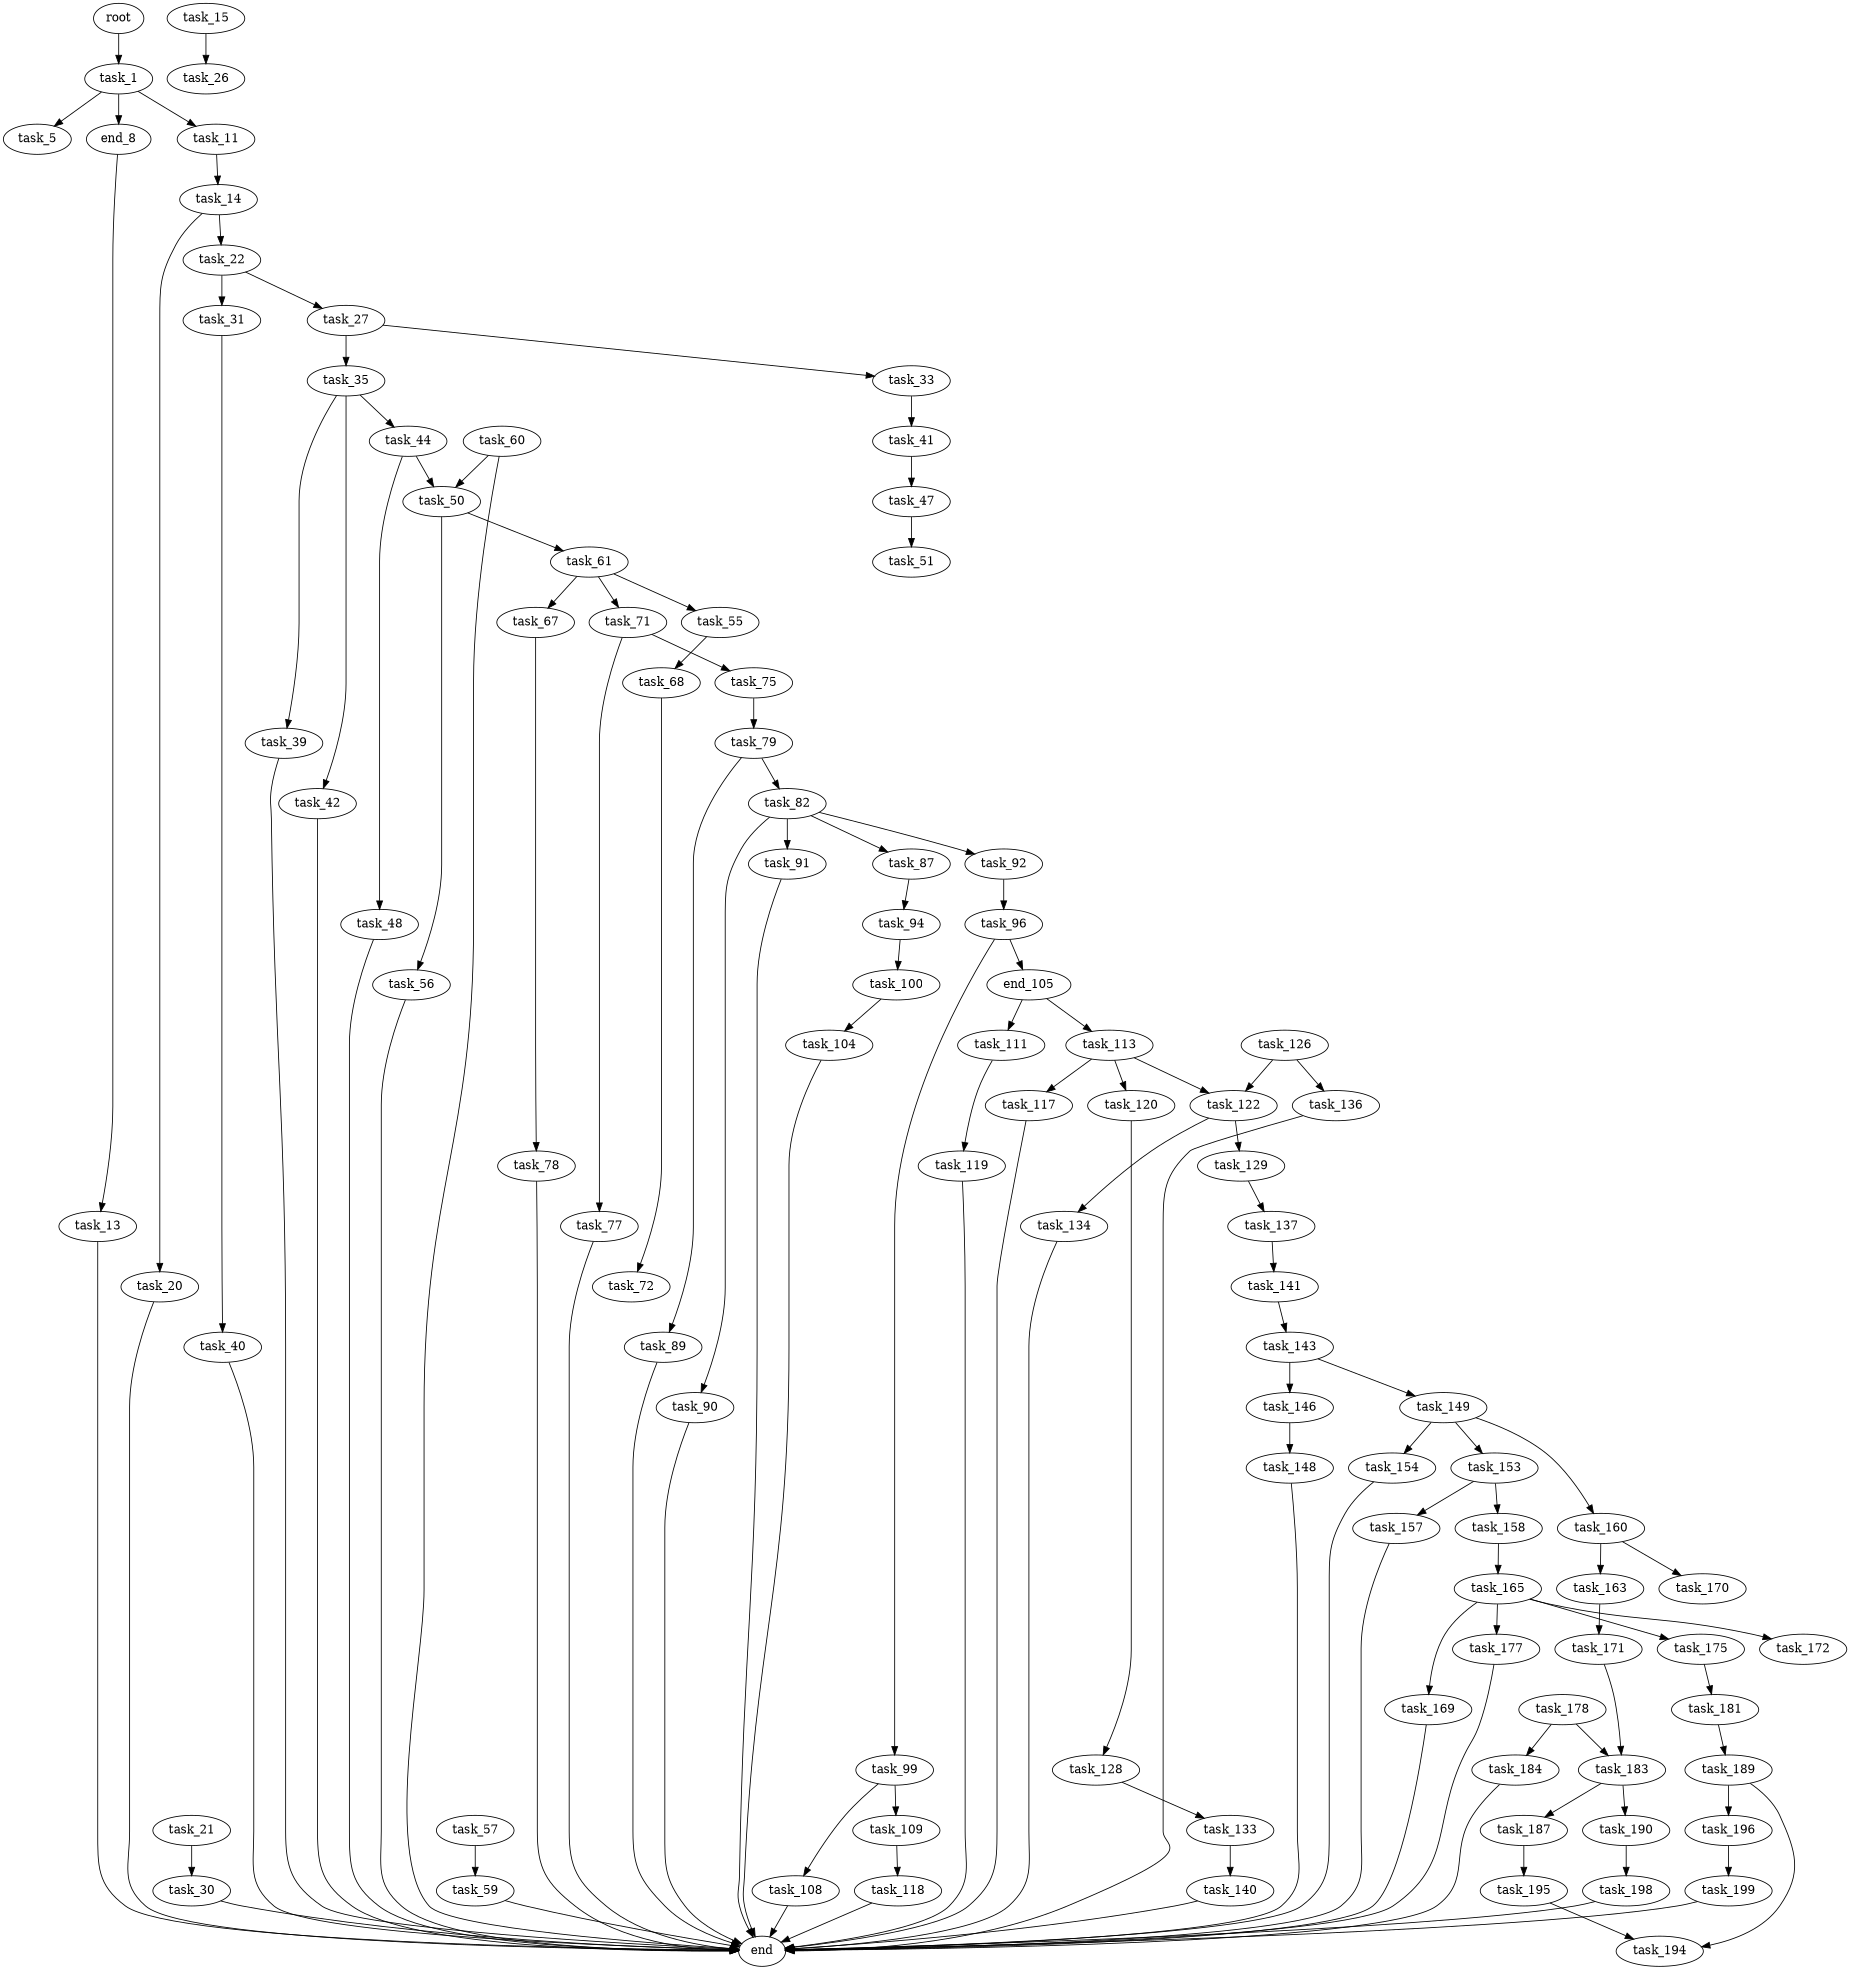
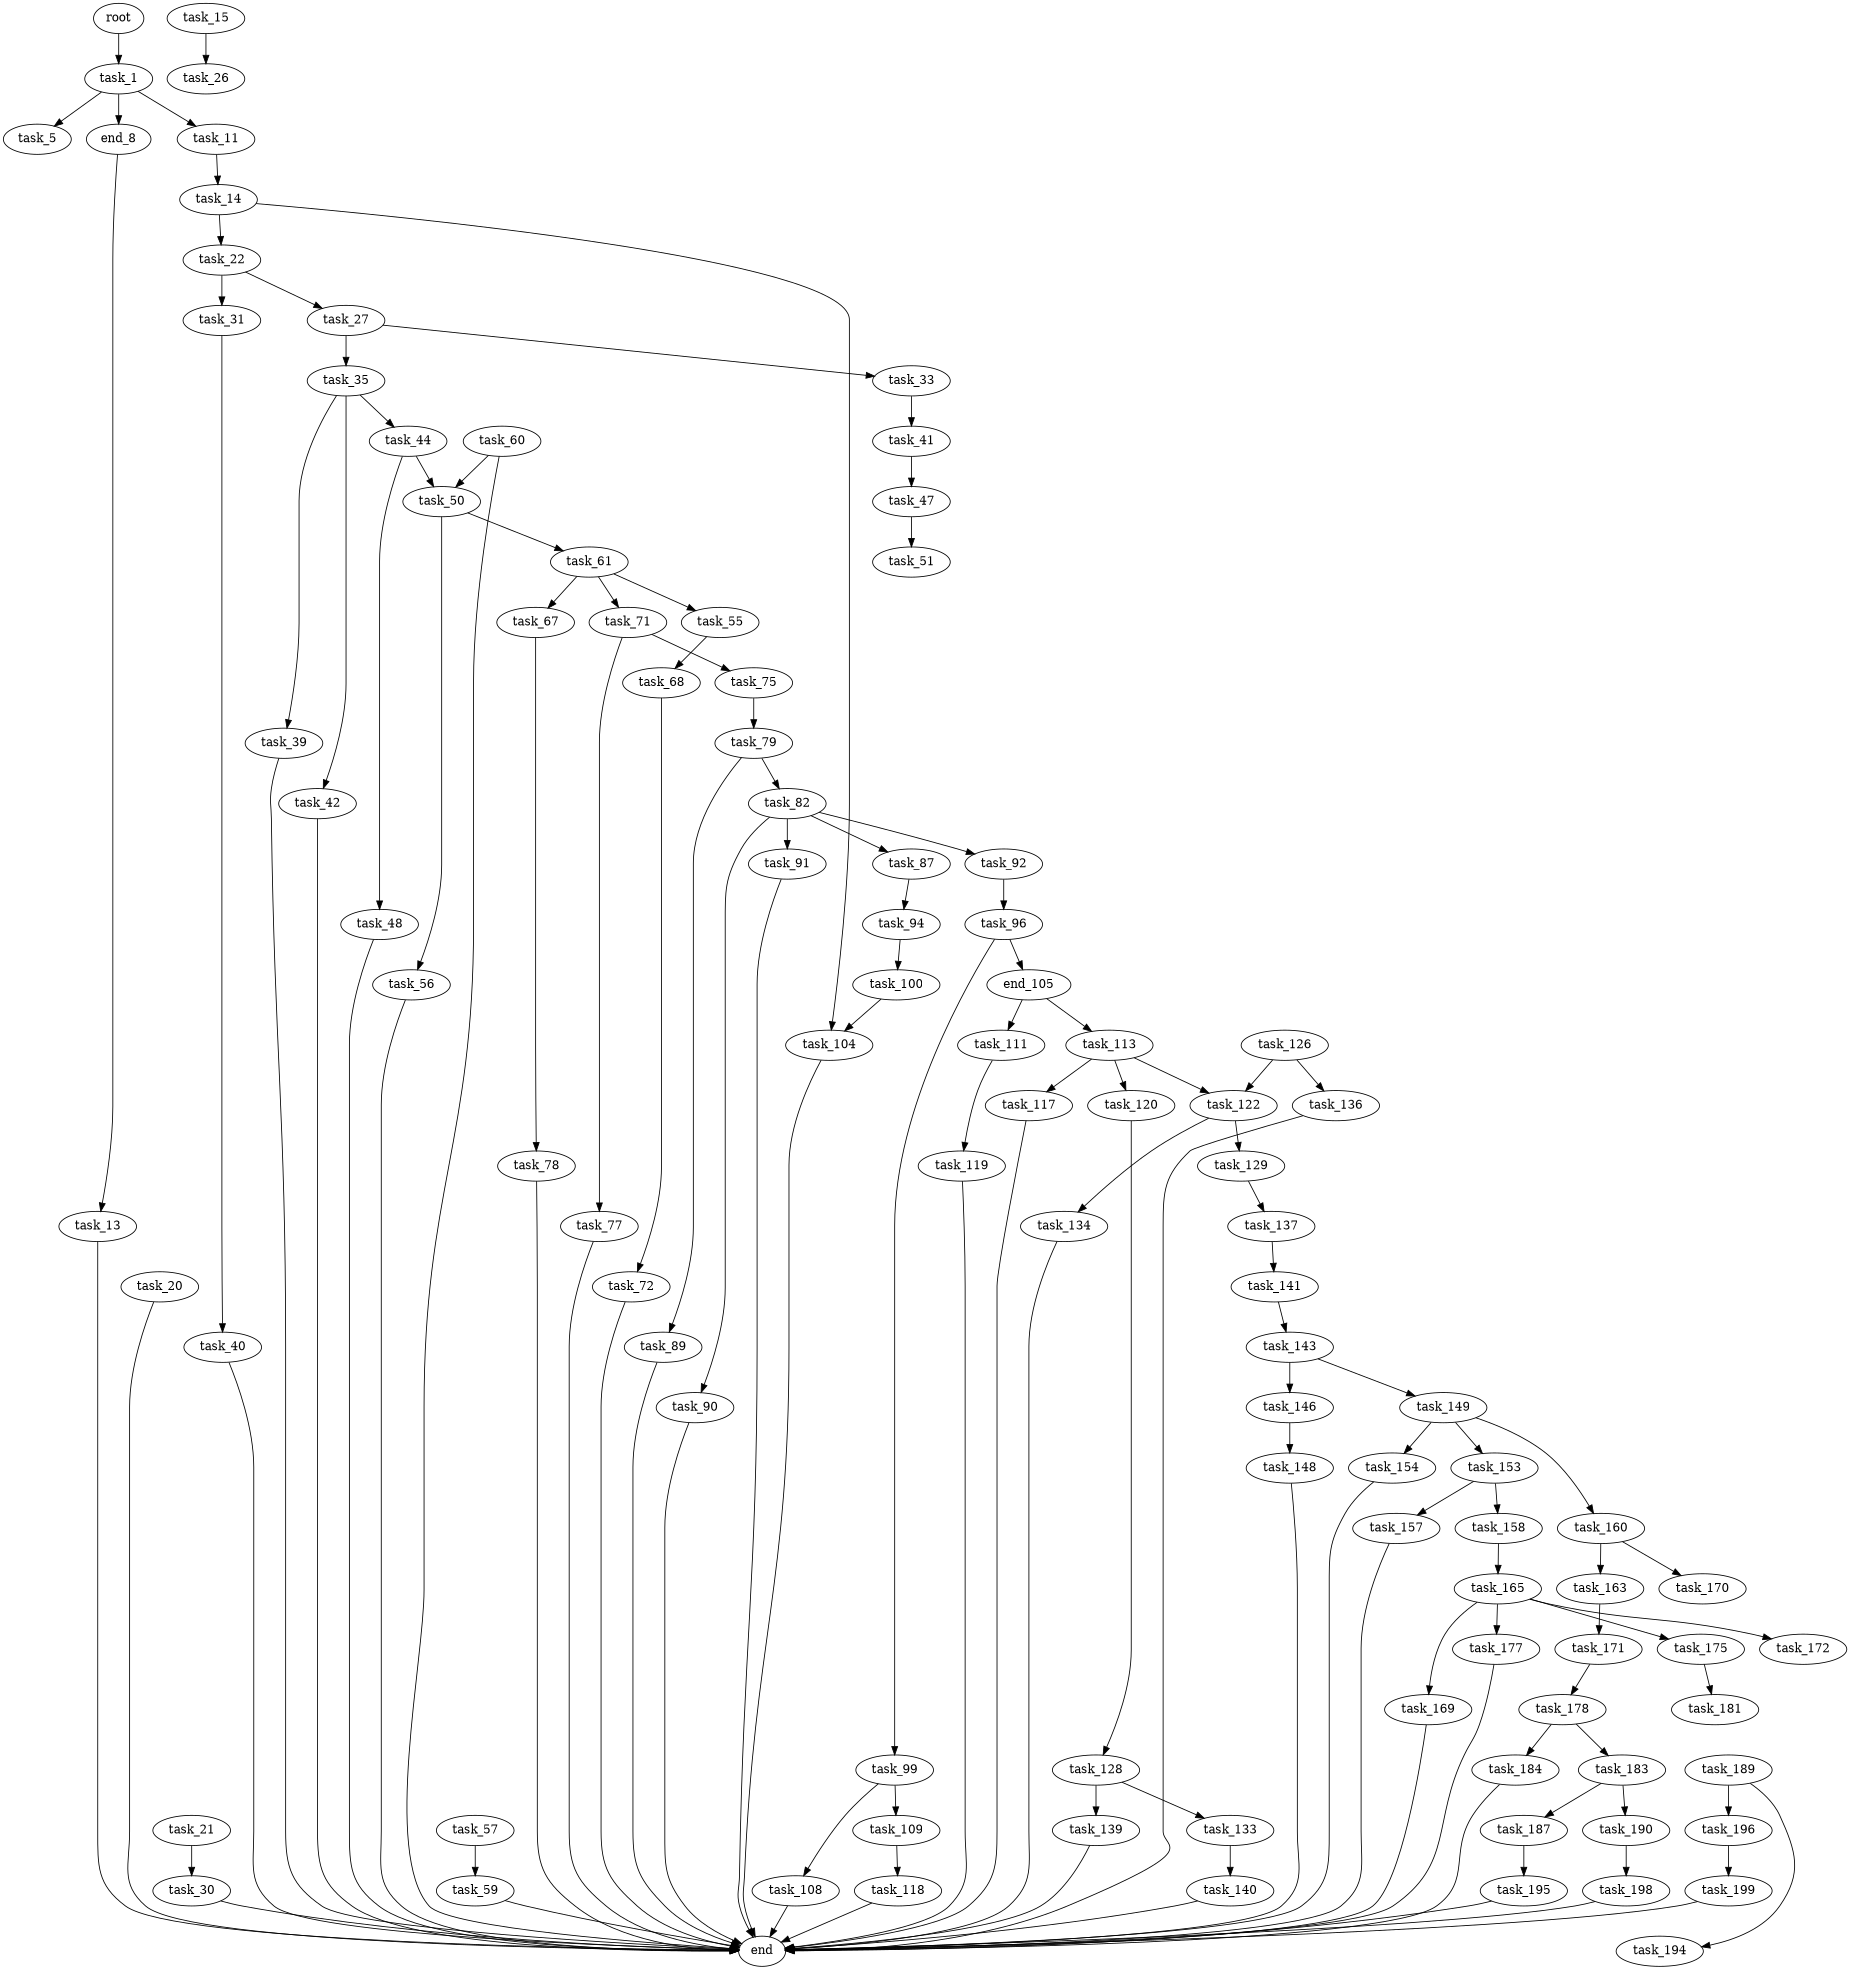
  digraph {
    root
    task_1
    task_5
    n4 [label=end_8]
    task_11
    task_13
    task_14
    task_15
    task_26
    end
    task_20
    task_22
    task_21
    task_30
    task_27
    task_31
    task_33
    task_35
    task_40
    task_41
    task_39
    task_42
    task_44
    task_47
    task_48
    task_50
    task_51
    task_56
    task_61
    task_60
    n31 [label=task_55]
    task_67
    task_71
    task_57
    task_59
    task_68
    task_78
    task_75
    task_77
    task_72
    task_79
    task_82
    task_89
    task_87
    task_90
    task_91
    task_92
    task_94
    task_96
    task_100
    task_99
    n52 [label=end_105]
    task_104
    task_108
    task_109
    task_111
    task_113
    task_118
    task_119
    task_117
    task_120
    task_122
    task_128
    task_129
    task_134
    task_133
+   task_139
    task_126
    task_136
    task_137
    task_140
    task_141
    task_143
    task_146
    task_149
    task_148
    task_153
    task_154
    task_160
    task_157
    task_158
    task_163
    task_170
    task_165
    task_169
    task_172
    task_175
    task_177
    task_171
    task_178
    task_181
    task_183
    task_184
    task_189
    task_187
    task_190
    task_194
    task_196
    task_195
    task_198
    task_199
    root -> task_1
    task_1 -> task_5
    task_1 -> n4
    task_1 -> task_11
    n4 -> task_13
    task_11 -> task_14
    task_13 -> end
-   task_14 -> task_20
+   task_14 -> task_104
    task_14 -> task_22
    task_15 -> task_26
    task_20 -> end
    task_22 -> task_27
    task_22 -> task_31
    task_21 -> task_30
    task_30 -> end
    task_27 -> task_33
    task_27 -> task_35
    task_31 -> task_40
    task_33 -> task_41
    task_35 -> task_39
    task_35 -> task_42
    task_35 -> task_44
    task_40 -> end
    task_41 -> task_47
    task_39 -> end
    task_42 -> end
    task_44 -> task_48
    task_44 -> task_50
    task_47 -> task_51
    task_48 -> end
    task_50 -> task_56
    task_50 -> task_61
    task_56 -> end
    task_61 -> n31
    task_61 -> task_67
    task_61 -> task_71
    task_60 -> end
    task_60 -> task_50
    n31 -> task_68
    task_67 -> task_78
    task_71 -> task_75
    task_71 -> task_77
    task_57 -> task_59
    task_59 -> end
    task_68 -> task_72
    task_78 -> end
    task_75 -> task_79
    task_77 -> end
+   task_72 -> end
    task_79 -> task_82
    task_79 -> task_89
    task_82 -> task_87
    task_82 -> task_90
    task_82 -> task_91
    task_82 -> task_92
    task_89 -> end
    task_87 -> task_94
    task_90 -> end
    task_91 -> end
    task_92 -> task_96
    task_94 -> task_100
    task_96 -> task_99
    task_96 -> n52
    task_100 -> task_104
    task_99 -> task_108
    task_99 -> task_109
    n52 -> task_111
    n52 -> task_113
    task_104 -> end
    task_108 -> end
    task_109 -> task_118
    task_111 -> task_119
    task_113 -> task_117
    task_113 -> task_120
    task_113 -> task_122
    task_118 -> end
    task_119 -> end
    task_117 -> end
    task_120 -> task_128
    task_122 -> task_129
    task_122 -> task_134
    task_128 -> task_133
+   task_128 -> task_139
    task_129 -> task_137
    task_134 -> end
    task_133 -> task_140
+   task_139 -> end
    task_126 -> task_122
    task_126 -> task_136
    task_136 -> end
    task_137 -> task_141
    task_140 -> end
    task_141 -> task_143
    task_143 -> task_146
    task_143 -> task_149
    task_146 -> task_148
    task_149 -> task_153
    task_149 -> task_154
    task_149 -> task_160
    task_148 -> end
    task_153 -> task_157
    task_153 -> task_158
    task_154 -> end
    task_160 -> task_163
    task_160 -> task_170
    task_157 -> end
    task_158 -> task_165
    task_163 -> task_171
    task_165 -> task_169
    task_165 -> task_172
    task_165 -> task_175
    task_165 -> task_177
    task_169 -> end
    task_175 -> task_181
    task_177 -> end
-   task_171 -> task_183
+   task_171 -> task_178
    task_178 -> task_183
    task_178 -> task_184
-   task_181 -> task_189
    task_183 -> task_187
    task_183 -> task_190
    task_184 -> end
    task_189 -> task_194
    task_189 -> task_196
    task_187 -> task_195
    task_190 -> task_198
    task_196 -> task_199
-   task_195 -> task_194
+   task_195 -> end
    task_198 -> end
    task_199 -> end
  }
